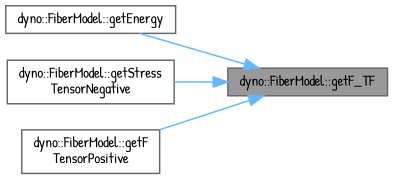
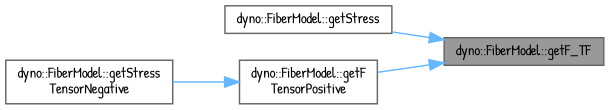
  digraph {
    fontname="Patrick Hand"
    rankdir=RL
    node [color=grey40 fillcolor=white fontname="Patrick Hand" fontsize=10 shape=box style=filled]
    edge [color=steelblue1 dir=back fontname="Patrick Hand" fontsize=10 labelfontname=Helvetica labelfontsize=10 style=solid]
    n1 [color=gray40 fillcolor=grey60 fontcolor=black height=0.2 label="dyno::FiberModel::getF_TF" width=0.4]
-   n2 [height=0.2 label="dyno::FiberModel::getEnergy" width=0.4]
+   n2 [height=0.2 label="dyno::FiberModel::getStress" width=0.4]
    n3 [height=0.2 label="dyno::FiberModel::getStress\lTensorNegative" width=0.4]
    n4 [height=0.2 label="dyno::FiberModel::getF\lTensorPositive" width=0.4]
    n1 -> n2
-   n1 -> n3
+   n4 -> n3
    n1 -> n4
  }
